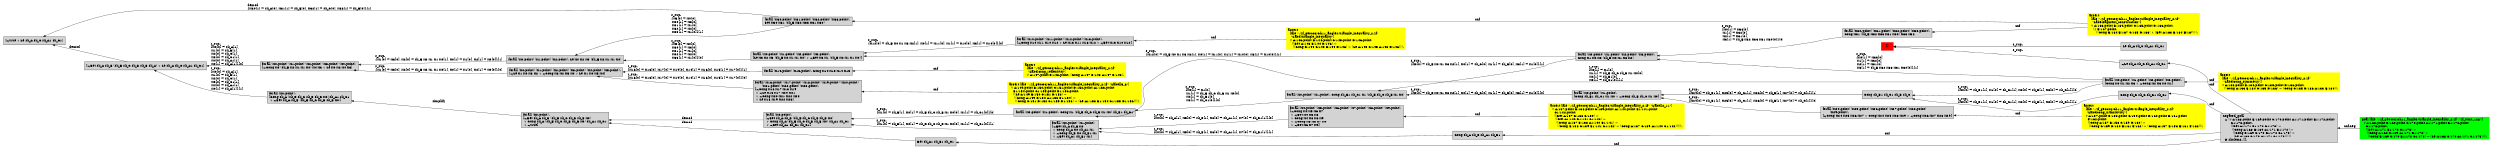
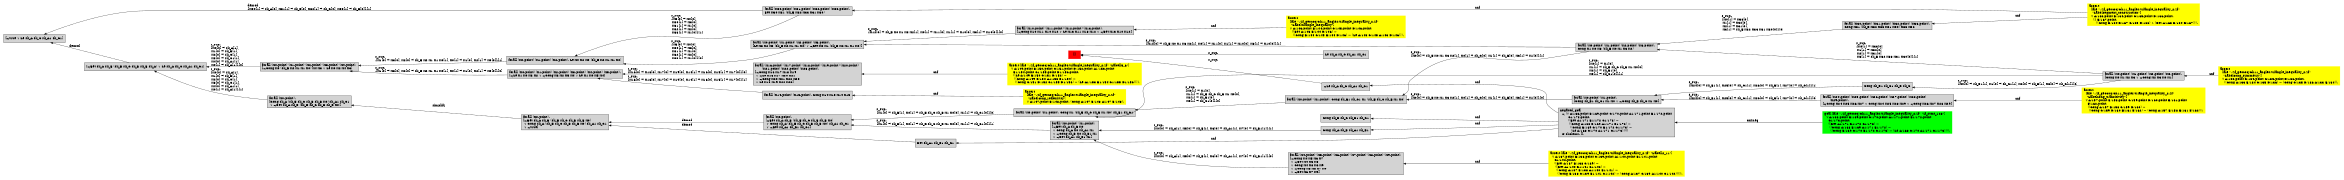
  digraph {
    rankdir=LR
    node [shape=box style=filled]
    edge [dir=back]
    n1 [color=red label="[]"]
    n2 [label="¬Le sk_A sk_C sk_A1 sk_C1\l"]
    n3 [label="Le sk_A sk_C sk_A1 sk_C1\l"]
    n4 [label="negated_goal\l  ¬ (∀ A/168:point B/169:point C/170:point A1/171:point B1/172:point \l        C1/173:point.\l        ((Bet A1/171 B1/172 C1/173) ⇒\l         ((Cong A/168 B/169 A1/171 B1/172) ⇒\l          ((Cong B/169 C/170 B1/172 C1/173) ⇒\l           (Le A/168 C/170 A1/171 C1/173)))))\l  # skolems: [].\l"]
    n5 [color=green label="goal [file \"./zf_geocoq/Ch11_angles/triangle_inequality_2.zf\" \"zf_stmt_128\"]\l  ∀ A/168:point B/169:point C/170:point A1/171:point B1/172:point \l    C1/173:point.\l    ((Bet A1/171 B1/172 C1/173) ⇒\l     ((Cong A/168 B/169 A1/171 B1/172) ⇒\l      ((Cong B/169 C/170 B1/172 C1/173) ⇒ (Le A/168 C/170 A1/171 C1/173)))).\l"]
    n6 [label="[¬true ∨ Le sk_A sk_C sk_A1 sk_C1]\l"]
    n7 [label="forall (X30:point) (X31:point) (X32:point) (X33:point).\lBet X30 X31 (sk_E X32 X33 X31 X30)\l"]
    n8 [label="[¬Bet sk_A sk_B (sk_E sk_C sk_B sk_B sk_A) ∨ Le sk_A sk_C sk_A1 sk_C1]\l"]
    n9 [color=yellow label="assert\l  [file \"./zf_geocoq/Ch11_angles/triangle_inequality_2.zf\" \l   \"Labelsegment_construction\"]\l  ∀ A/163:point B/164:point C/165:point D/166:point.\l    (∃ E/167:point.\l       ((Cong B/164 E/167 C/165 D/166) ∧ (Bet A/163 B/164 E/167))).\l"]
    n10 [label="forall (X0:point) (X1:point) (X2:point) (X3:point) (X4:point).\l[¬Cong X0 (sk_E X2 X1 X1 X0) X4 X3 ∨ Le X0 X2 X4 X3]\l"]
    n11 [label="forall (X0:point).\l[Cong sk_A (sk_E sk_C sk_B sk_B X0) sk_A1 sk_C1\l ∨ ¬Bet sk_A sk_B (sk_E sk_C sk_B sk_B X0)]\l"]
    n12 [label="forall (X0:point) (X1:point) (X2:point) (X3:point) (X4:point) (X5:point).\l[¬Le X1 X0 X3 X2 ∨ ¬Cong X3 X2 X5 X4 ∨ Le X1 X0 X5 X4]\l"]
    n13 [label="forall (X0:point) (X1:point) (X2:point). Le X0 X2 X0 (sk_E X2 X1 X1 X0)\l"]
    n14 [label="forall (X0:point).\l[¬Bet sk_A sk_B (sk_E sk_C sk_B sk_B X0)\l ∨ Cong sk_A (sk_E sk_C sk_B sk_B X0) sk_A1 sk_C1\l ∨ ¬true]\l"]
    n15 [label="forall (X16:point) (X17:point) (X18:point) (X19:point) (X20:point) \l       (X21:point) (X22:point) (X23:point).\l[¬Cong X16 X17 X18 X19\l ∨ ¬Le X16 X17 X20 X21\l ∨ ¬Cong X20 X21 X22 X23\l ∨ Le X18 X19 X22 X23]\l"]
    n16 [label="forall (X14:point) (X15:point). Cong X14 X15 X14 X15\l"]
    n17 [label="forall (X0:point) (X1:point) (X2:point) (X3:point).\l[Le X3 X2 X3 (sk_E X2 X1 X1 X0) ∨ ¬Bet X3 X1 (sk_E X2 X1 X1 X0)]\l"]
    n18 [color=yellow label="assert [file \"./zf_geocoq/Ch11_angles/triangle_inequality_2.zf\" \"Labell5_6\"]\l  ∀ A/149:point B/150:point C/151:point D/152:point A1/153:point \l    B1/154:point C1/155:point D1/156:point.\l    ((Le A/149 B/150 C/151 D/152) ⇒\l     ((Cong A/149 B/150 A1/153 B1/154) ⇒\l      ((Cong C/151 D/152 C1/155 D1/156) ⇒ (Le A1/153 B1/154 C1/155 D1/156)))).\l"]
    n19 [color=yellow label="assert\l  [file \"./zf_geocoq/Ch11_angles/triangle_inequality_2.zf\" \l   \"Labelcong_reflexivity\"]\l  ∀ A/147:point B/148:point. (Cong A/147 B/148 A/147 B/148).\l"]
    n20 [label="forall (X10:point) (X11:point) (X12:point) (X13:point).\l[¬Cong X10 X11 X10 X12 ∨ Le X13 X11 X13 X12 ∨ ¬Bet X13 X10 X12]\l"]
    n21 [label="forall (X0:point) (X1:point) (X2:point) (X3:point).\lCong X1 X0 X3 (sk_E X0 X1 X3 X2)\l"]
    n22 [color=yellow label="assert\l  [file \"./zf_geocoq/Ch11_angles/triangle_inequality_2.zf\" \l   \"Labeltriangle_inequality\"]\l  ∀ A/143:point B/144:point C/145:point D/146:point.\l    ((Bet A/143 B/144 D/146) ⇒\l     ((Cong B/144 C/145 B/144 D/146) ⇒ (Le A/143 C/145 A/143 D/146))).\l"]
    n23 [label="forall (X0:point) (X1:point) (X2:point) (X3:point).\l[Cong X0 X1 X2 X3 ∨ ¬Cong X2 X3 X0 X1]\l"]
    n24 [label="forall (X30:point) (X31:point) (X32:point) (X33:point).\lCong X31 (sk_E X32 X33 X31 X30) X33 X32\l"]
    n25 [color=yellow label="assert\l  [file \"./zf_geocoq/Ch11_angles/triangle_inequality_2.zf\" \l   \"Labelcong_symmetry\"]\l  ∀ A/133:point B/134:point C/135:point D/136:point.\l    ((Cong A/133 B/134 C/135 D/136) ⇒ (Cong C/135 D/136 A/133 B/134)).\l"]
    n26 [label="Bet sk_A1 sk_B1 sk_C1\l"]
    n27 [label="forall (X0:point).\l[¬Bet sk_A sk_B (sk_E sk_C sk_B sk_B X0)\l ∨ Cong sk_A (sk_E sk_C sk_B sk_B X0) sk_A1 sk_C1\l ∨ ¬Bet sk_A1 sk_B1 sk_C1]\l"]
    n28 [label="forall (X0:point) (X1:point).\l[¬Bet sk_A sk_B X0\l ∨ Cong sk_A X0 sk_A1 X1\l ∨ ¬Cong sk_B X0 sk_B1 X1\l ∨ ¬Bet sk_A1 sk_B1 X1]\l"]
    n29 [label="forall (X0:point) (X1:point). Cong X1 (sk_E sk_C sk_B X1 X0) sk_B1 sk_C1\l"]
    n30 [label="forall (X4:point) (X5:point) (X6:point) (X7:point) (X8:point) (X9:point).\l[¬Cong X4 X5 X6 X7\l ∨ ¬Bet X4 X5 X8\l ∨ Cong X4 X8 X6 X9\l ∨ ¬Cong X5 X8 X7 X9\l ∨ ¬Bet X6 X7 X9]\l"]
    n31 [label="Cong sk_A sk_B sk_A1 sk_B1\l"]
    n32 [label="forall (X0:point) (X1:point). Cong sk_B1 sk_C1 X1 (sk_E sk_C sk_B X1 X0)\l"]
    n33 [color=yellow label="assert [file \"./zf_geocoq/Ch11_angles/triangle_inequality_2.zf\" \"Labell2_11\"]\l  ∀ A/137:point B/138:point C/139:point A1/140:point B1/141:point \l    C1/142:point.\l    ((Bet A/137 B/138 C/139) ⇒\l     ((Bet A1/140 B1/141 C1/142) ⇒\l      ((Cong A/137 B/138 A1/140 B1/141) ⇒\l       ((Cong B/138 C/139 B1/141 C1/142) ⇒ (Cong A/137 C/139 A1/140 C1/142))))).\l"]
    n34 [label="forall (X0:point) (X1:point).\l[Cong sk_B1 sk_C1 X1 X0 ∨ ¬Cong sk_B sk_C X1 X0]\l"]
    n35 [label="forall (X24:point) (X25:point) (X26:point) (X27:point) (X28:point) \l       (X29:point).\l[¬Cong X24 X25 X26 X27 ∨ Cong X24 X25 X28 X29 ∨ ¬Cong X26 X27 X28 X29]\l"]
    n36 [label="Cong sk_B1 sk_C1 sk_B sk_C\l"]
    n37 [color=yellow label="assert\l  [file \"./zf_geocoq/Ch11_angles/triangle_inequality_2.zf\" \l   \"Labelcong_transitivity\"]\l  ∀ A/157:point B/158:point C/159:point D/160:point E/161:point \l    F/162:point.\l    ((Cong A/157 B/158 C/159 D/160) ⇒\l     ((Cong C/159 D/160 E/161 F/162) ⇒ (Cong A/157 B/158 E/161 F/162))).\l"]
    n38 [label="Cong sk_B sk_C sk_B1 sk_C1\l"]
    n1 -> n2 [label="s_sup-\l"]
    n1 -> n3 [label="s_sup-\l"]
    n2 -> n4 [label=cnf]
    n4 -> n5 [label="cnf.neg"]
    n6 -> n7 [label="demod\l\{X30[1] → sk_A[0], X31[1] → sk_B[0], X32[1] → sk_C[0], X33[1] → sk_B[0]\}[1]\l"]
    n6 -> n8 [label=demod]
    n7 -> n9 [label=cnf]
    n8 -> n10 [label="s_sup-\l\{X0[0] → sk_A[1], \l X1[0] → sk_B[1], \l X2[0] → sk_C[1], \l X3[0] → sk_C1[1], \l X4[0] → sk_A1[1], \l X0[1] → sk_A[1]\}[0]\l"]
    n8 -> n11 [label="s_sup-\l\{X0[0] → sk_A[1], \l X1[0] → sk_B[1], \l X2[0] → sk_C[1], \l X3[0] → sk_C1[1], \l X4[0] → sk_A1[1], \l X0[1] → sk_A[1]\}[1]\l"]
    n10 -> n12 [label="s_sup-\l\{X1[0] → X3[0], X2[0] → sk_E X2 X1 X1 X0[1], X0[1] → X1[0], X2[1] → X0[0]\}[0]\l"]
    n10 -> n13 [label="s_sup-\l\{X1[0] → X3[0], X2[0] → sk_E X2 X1 X1 X0[1], X0[1] → X1[0], X2[1] → X0[0]\}[1]\l"]
    n11 -> n14 [label=simplify]
    n12 -> n15 [label="s_sup-\l\{X16[0] → X18[0], X17[0] → X19[0], X14[1] → X16[0], X15[1] → X17[0]\}[0]\l"]
    n12 -> n16 [label="s_sup-\l\{X16[0] → X18[0], X17[0] → X19[0], X14[1] → X16[0], X15[1] → X17[0]\}[1]\l"]
    n13 -> n7 [label="s_sup-\l\{X3[0] → X0[0], \l X30[1] → X3[0], \l X31[1] → X1[0], \l X32[1] → X2[0], \l X33[1] → X1[0]\}[1]\l"]
    n13 -> n17 [label="s_sup-\l\{X3[0] → X0[0], \l X30[1] → X3[0], \l X31[1] → X1[0], \l X32[1] → X2[0], \l X33[1] → X1[0]\}[0]\l"]
    n14 -> n26 [label=demod]
    n14 -> n27 [label=demod]
    n15 -> n18 [label=cnf]
    n16 -> n19 [label=cnf]
    n17 -> n20 [label="s_sup-\l\{X12[0] → sk_E X0 X1 X3 X2[1], X0[1] → X11[0], X1[1] → X10[0], X3[1] → X10[0]\}[0]\l"]
    n17 -> n21 [label="s_sup-\l\{X12[0] → sk_E X0 X1 X3 X2[1], X0[1] → X11[0], X1[1] → X10[0], X3[1] → X10[0]\}[1]\l"]
    n20 -> n22 [label=cnf]
    n21 -> n23 [label="s_sup-\l\{X0[1] → X33[0], \l X1[1] → X32[0], \l X2[1] → X31[0], \l X3[1] → sk_E X32 X33 X31 X30[0]\}[1]\l"]
    n21 -> n24 [label="s_sup-\l\{X0[1] → X33[0], \l X1[1] → X32[0], \l X2[1] → X31[0], \l X3[1] → sk_E X32 X33 X31 X30[0]\}[0]\l"]
    n23 -> n25 [label=cnf]
    n24 -> n9 [label=cnf]
    n26 -> n4 [label=cnf]
    n27 -> n28 [label="s_sup-\l\{X1[0] → sk_B[1], X0[1] → sk_E sk_C sk_B X1 X0[0], X1[1] → sk_C1[0]\}[1]\l"]
    n27 -> n29 [label="s_sup-\l\{X1[0] → sk_B[1], X0[1] → sk_E sk_C sk_B X1 X0[0], X1[1] → sk_C1[0]\}[0]\l"]
    n28 -> n30 [label="s_sup-\l\{X4[0] → sk_A[1], X5[0] → sk_B[1], X6[0] → sk_A1[1], X7[0] → sk_B1[1]\}[0]\l"]
    n28 -> n31 [label="s_sup-\l\{X4[0] → sk_A[1], X5[0] → sk_B[1], X6[0] → sk_A1[1], X7[0] → sk_B1[1]\}[1]\l"]
    n29 -> n23 [label="s_sup-\l\{X0[1] → X1[0], \l X1[1] → sk_E sk_C sk_B X1 X0[0], \l X2[1] → sk_B1[0], \l X3[1] → sk_C1[0]\}[1]\l"]
    n29 -> n32 [label="s_sup-\l\{X0[1] → X1[0], \l X1[1] → sk_E sk_C sk_B X1 X0[0], \l X2[1] → sk_B1[0], \l X3[1] → sk_C1[0]\}[0]\l"]
    n30 -> n33 [label=cnf]
    n31 -> n4 [label=cnf]
    n32 -> n21 [label="s_sup-\l\{X0[0] → sk_E X0 X1 X3 X2[1], X0[1] → sk_C[0], X1[1] → sk_B[0], X3[1] → X1[0]\}[1]\l"]
    n32 -> n34 [label="s_sup-\l\{X0[0] → sk_E X0 X1 X3 X2[1], X0[1] → sk_C[0], X1[1] → sk_B[0], X3[1] → X1[0]\}[0]\l"]
    n34 -> n35 [label="s_sup-\l\{X24[0] → sk_B1[1], X25[0] → sk_C1[1], X26[0] → sk_B[1], X27[0] → sk_C[1]\}[0]\l"]
    n34 -> n36 [label="s_sup-\l\{X24[0] → sk_B1[1], X25[0] → sk_C1[1], X26[0] → sk_B[1], X27[0] → sk_C[1]\}[1]\l"]
    n35 -> n37 [label=cnf]
    n36 -> n23 [label="s_sup-\l\{X0[0] → sk_B1[1], X1[0] → sk_C1[1], X2[0] → sk_B[1], X3[0] → sk_C[1]\}[0]\l"]
-   n36 -> n38 [label="s_sup-\l\{X0[0] → sk_B1[1], X1[0] → sk_C1[1], X2[0] → sk_B[1], X3[0] → sk_C[1]\}[1]\l"]
    n38 -> n4 [label=cnf]
  }
